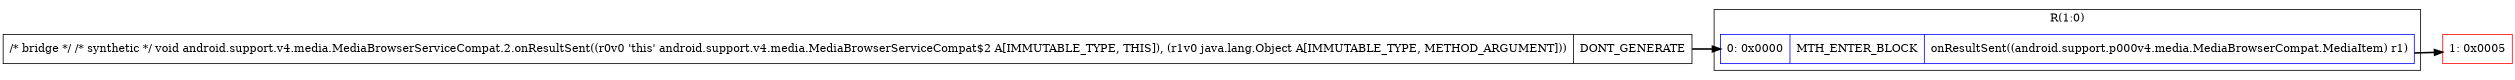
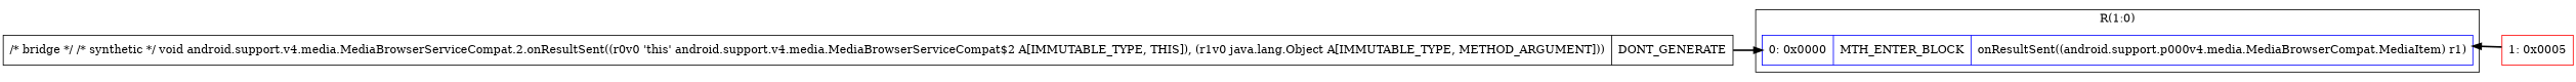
  digraph {
    rankdir=LR
    node [shape=record]
    edge [style=bold]
    n1 [color=blue label="{0\:\ 0x0000|MTH_ENTER_BLOCK\l|onResultSent((android.support.p000v4.media.MediaBrowserCompat.MediaItem) r1)\l}"]
    n2 [color=red label="{1\:\ 0x0005}"]
    n3 [label="{\/* bridge *\/ \/* synthetic *\/ void android.support.v4.media.MediaBrowserServiceCompat.2.onResultSent((r0v0 'this' android.support.v4.media.MediaBrowserServiceCompat$2 A[IMMUTABLE_TYPE, THIS]), (r1v0 java.lang.Object A[IMMUTABLE_TYPE, METHOD_ARGUMENT]))  | DONT_GENERATE\l}"]
    subgraph cluster_1 {
      label="R(1:0)"
      n1
    }
-   n1 -> n2
+   n2 -> n1
    n3 -> n1
  }
